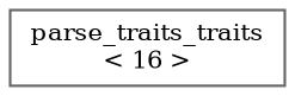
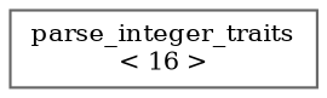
  digraph {
    rankdir=LR
    fontname="DejaVu Serif"
-   n1 [color=grey40 fillcolor=white fontname="DejaVu Serif" fontsize=10 height=0.2 label="parse_traits_traits\l\< 16 \>" shape=box style=filled width=0.4]
+   n1 [color=grey40 fillcolor=white fontname="DejaVu Serif" fontsize=10 height=0.2 label="parse_integer_traits\l\< 16 \>" shape=box style=filled width=0.4]
  }
